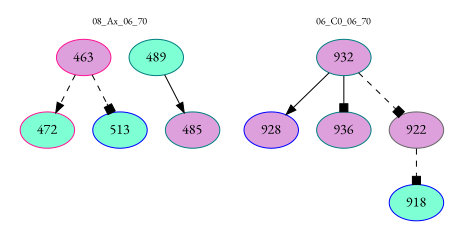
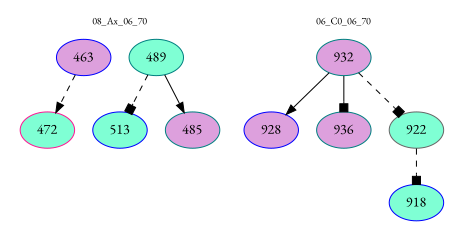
  digraph {
    fontname="EB Garamond"
    node [color=teal fillcolor=aquamarine fontname="EB Garamond" style=filled]
    edge [arrowhead=box color=black fontname="EB Garamond" style=dashed]
    n1 [label=489]
-   n2 [color=deeppink fillcolor=plum label=463]
+   n2 [color=blue fillcolor=plum label=463]
    n3 [color=blue label=513]
    n4 [fillcolor=plum label=485]
    n5 [color=deeppink label=472]
    n6 [fillcolor=plum label=932]
    n7 [color=blue fillcolor=plum label=928]
    n8 [fillcolor=plum label=936]
-   n9 [color=gray40 fillcolor=plum label=922]
+   n9 [color=gray40 label=922]
    n10 [color=blue label=918]
    subgraph cluster_1 {
      color=white
      fontsize=10
      label="08_Ax_06_70"
      n1
      n2
      n3
      n4
      n5
    }
    subgraph cluster_2 {
      color=white
      fontsize=10
      label="06_C0_06_70"
      n6
      n7
      n8
      n9
      n10
    }
-   n2 -> n3
+   n1 -> n3
    n1 -> n4 [arrowhead=normal style=solid]
    n2 -> n5 [arrowhead=normal]
    n6 -> n7 [arrowhead=normal style=solid]
    n6 -> n8 [style=solid]
    n6 -> n9
    n9 -> n10
  }
